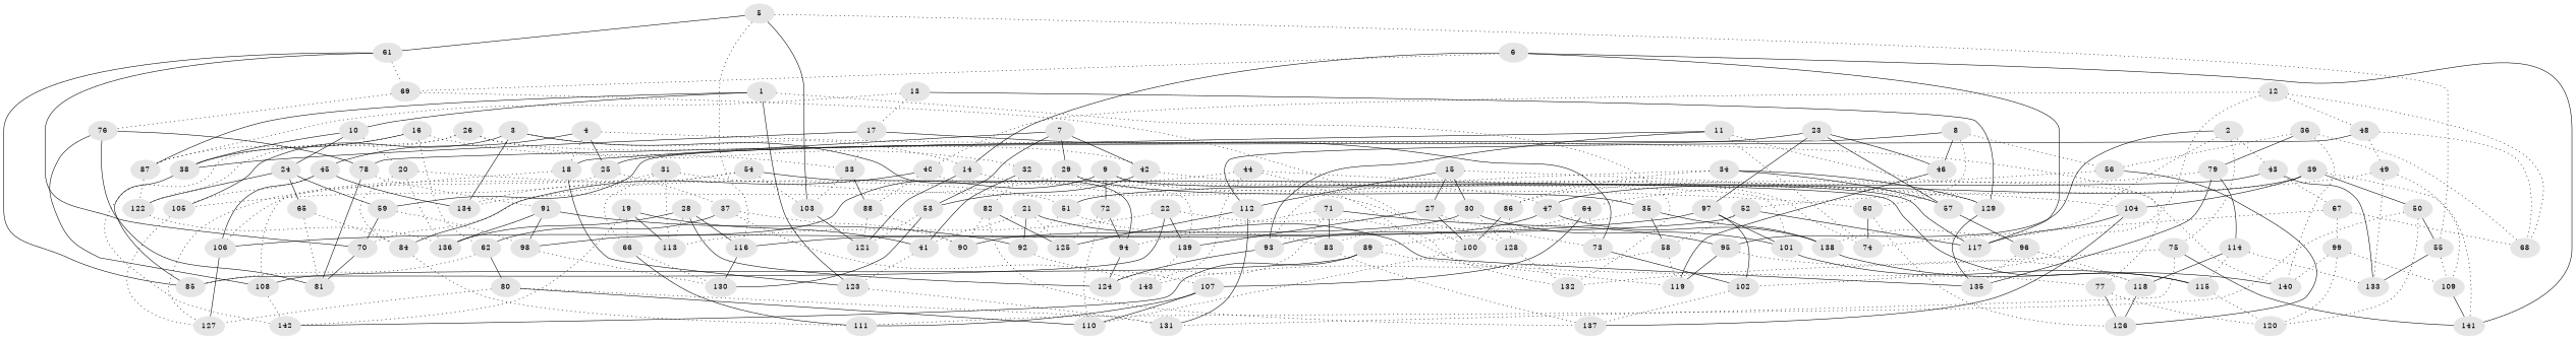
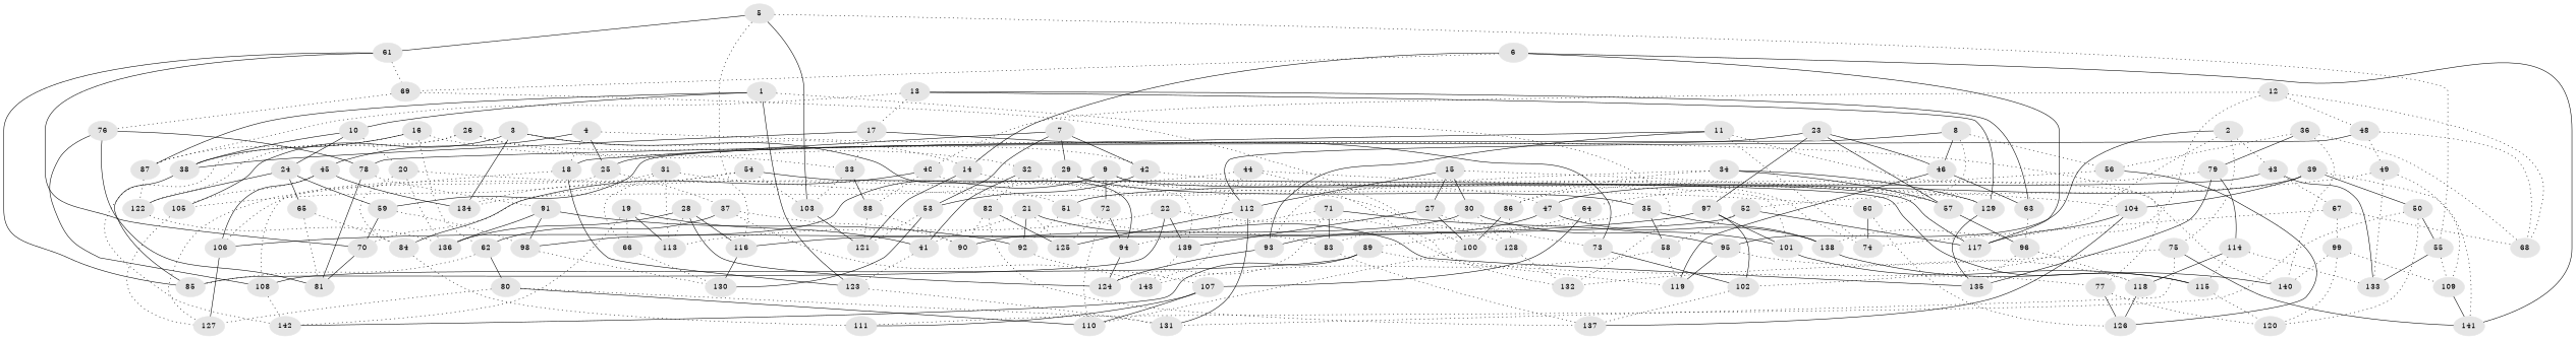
  graph {
    node [color=gray90 style=filled]
    edge [style=dotted]
    1
    10
    87
    123
    132
    20
    24
    38
    122
    131
    2
    43
    75
    95
    138
    51
    67
    133
    141
    119
    118
    140
    3
    14
    94
    105
    134
    47
    121
    124
    127
    4
    18
    25
    45
    37
    108
    106
    5
    55
    61
    103
    116
    109
    69
    85
    70
    130
    6
    117
    100
    76
    7
    29
    42
    53
    35
    101
    57
    8
    46
    56
    59
    60
+   63
    64
    126
    98
    74
    9
    72
    125
    110
    84
    136
    65
    11
    77
    78
    93
    120
    81
    91
    12
    40
    48
    68
    102
    139
    88
    112
    49
    137
    13
    17
    129
    33
    73
    96
    135
    15
    27
    30
    90
    128
    16
    62
    80
    19
    41
    66
    113
    142
    111
    92
    83
    21
    107
    22
    143
    23
    97
    26
    32
    82
    28
    58
    89
    115
    31
    34
    86
    36
    79
    114
    39
    50
    104
    99
    44
    52
    54
    71
    1 -- 10 [style=solid]
    1 -- 87 [style=solid]
    1 -- 123 [style=solid]
    1 -- 132
    10 -- 20
    10 -- 24 [style=solid]
    10 -- 38 [style=solid]
    87 -- 122
    123 -- 131
    20 -- 51
    20 -- 84
    20 -- 136
    24 -- 122 [style=solid]
    24 -- 59 [style=solid]
    24 -- 65 [style=solid]
    38 -- 85 [style=solid]
    122 -- 136
    2 -- 43
    2 -- 75
    2 -- 95 [style=solid]
    2 -- 138
    43 -- 51 [style=solid]
    43 -- 67
    43 -- 133 [style=solid]
    75 -- 132
    75 -- 131
    75 -- 141 [style=solid]
    95 -- 119 [style=solid]
    95 -- 118
    138 -- 140 [style=solid]
    51 -- 92
    51 -- 83
    67 -- 74
    67 -- 68
    67 -- 99
    118 -- 126 [style=solid]
    3 -- 14
    3 -- 94 [style=solid]
    3 -- 105 [style=solid]
    3 -- 134 [style=solid]
    14 -- 47
    14 -- 121 [style=solid]
    94 -- 124 [style=solid]
    105 -- 127
    47 -- 138 [style=solid]
    47 -- 93 [style=solid]
    4 -- 140
    4 -- 18
    4 -- 25 [style=solid]
    4 -- 45 [style=solid]
    18 -- 123 [style=solid]
    18 -- 127
    25 -- 37
    25 -- 108
    45 -- 105
    45 -- 134 [style=solid]
    45 -- 106 [style=solid]
    37 -- 90
    37 -- 62 [style=solid]
    37 -- 143
    108 -- 142
    106 -- 127 [style=solid]
    5 -- 55
    5 -- 61 [style=solid]
    5 -- 103 [style=solid]
    5 -- 116
    55 -- 133 [style=solid]
    55 -- 109
    61 -- 69
    61 -- 85 [style=solid]
    61 -- 70 [style=solid]
    103 -- 121 [style=solid]
    116 -- 130 [style=solid]
    109 -- 141 [style=solid]
    69 -- 100
    69 -- 76
    70 -- 81 [style=solid]
    6 -- 141 [style=solid]
    6 -- 14 [style=solid]
    6 -- 69
    6 -- 117 [style=solid]
    100 -- 110
    76 -- 108 [style=solid]
    76 -- 78 [style=solid]
    76 -- 81 [style=solid]
    7 -- 18 [style=solid]
    7 -- 29 [style=solid]
    7 -- 42 [style=solid]
    7 -- 53 [style=solid]
    29 -- 134
    29 -- 35 [style=solid]
    29 -- 101
    42 -- 53 [style=solid]
    42 -- 57
    53 -- 121
    53 -- 130 [style=solid]
    35 -- 138 [style=solid]
    35 -- 58 [style=solid]
    35 -- 89
    101 -- 115 [style=solid]
    57 -- 96 [style=solid]
    8 -- 46 [style=solid]
    8 -- 56
    8 -- 59 [style=solid]
    8 -- 60
    46 -- 119 [style=solid]
+   46 -- 63 [style=solid]
    56 -- 64
    56 -- 126 [style=solid]
    59 -- 70 [style=solid]
    59 -- 98
    60 -- 126
    60 -- 74 [style=solid]
+   63 -- 96
    64 -- 73
    64 -- 83
    64 -- 107 [style=solid]
    98 -- 130
    9 -- 117 [style=solid]
    9 -- 98 [style=solid]
    9 -- 74
    9 -- 72 [style=solid]
    72 -- 94 [style=solid]
    72 -- 125
    72 -- 110
    84 -- 111
    65 -- 84
    65 -- 81
    11 -- 74
    11 -- 77
    11 -- 78 [style=solid]
    11 -- 93 [style=solid]
    77 -- 126 [style=solid]
    77 -- 120
    78 -- 81 [style=solid]
    78 -- 91
    93 -- 124 [style=solid]
    91 -- 98 [style=solid]
    91 -- 136 [style=solid]
    91 -- 92 [style=solid]
    12 -- 40
    12 -- 48
    12 -- 68
    12 -- 102
    40 -- 84 [style=solid]
    40 -- 139
    40 -- 88
    48 -- 68
    48 -- 112 [style=solid]
    48 -- 49
    102 -- 137
    139 -- 143
    88 -- 121
    88 -- 90
    112 -- 131 [style=solid]
    112 -- 125 [style=solid]
    49 -- 133
    49 -- 109
    49 -- 52
    13 -- 87
+   13 -- 63 [style=solid]
    13 -- 17
    13 -- 129 [style=solid]
    17 -- 38 [style=solid]
    17 -- 33
    17 -- 73 [style=solid]
    129 -- 135 [style=solid]
    33 -- 103
    33 -- 88 [style=solid]
    73 -- 102 [style=solid]
    96 -- 118
    96 -- 135
    15 -- 112 [style=solid]
    15 -- 129
    15 -- 27 [style=solid]
    15 -- 30 [style=solid]
    27 -- 100 [style=solid]
    27 -- 139 [style=solid]
    27 -- 73
    30 -- 101 [style=solid]
    30 -- 90 [style=solid]
    30 -- 128
    128 -- 132
    16 -- 87
    16 -- 38 [style=solid]
    16 -- 33
    16 -- 62
    62 -- 85
    62 -- 80 [style=solid]
    80 -- 131
    80 -- 127
    80 -- 110 [style=solid]
    19 -- 41 [style=solid]
    19 -- 66
    19 -- 113 [style=solid]
    19 -- 142
    41 -- 123
    66 -- 130
-   66 -- 111 [style=solid]
    92 -- 107
    83 -- 137
    21 -- 125
    21 -- 135 [style=solid]
    21 -- 41
    21 -- 92 [style=solid]
    107 -- 110 [style=solid]
    107 -- 111 [style=solid]
    22 -- 85 [style=solid]
    22 -- 77
    22 -- 139 [style=solid]
    22 -- 113
    23 -- 25 [style=solid]
    23 -- 57 [style=solid]
    23 -- 46 [style=solid]
    23 -- 97 [style=solid]
    97 -- 106 [style=solid]
    97 -- 101 [style=solid]
    97 -- 102 [style=solid]
    26 -- 122
    26 -- 42
    26 -- 142
    26 -- 32
    32 -- 128
    32 -- 41 [style=solid]
    32 -- 82
    82 -- 125 [style=solid]
    82 -- 137
    82 -- 90
    28 -- 124 [style=solid]
    28 -- 116 [style=solid]
    28 -- 136 [style=solid]
    28 -- 113
    58 -- 119
    58 -- 143
    89 -- 119
    89 -- 108 [style=solid]
    89 -- 142 [style=solid]
    115 -- 120
    31 -- 105
    31 -- 60
    31 -- 66
    31 -- 113
    34 -- 57 [style=solid]
    34 -- 93
    34 -- 129 [style=solid]
    34 -- 86
    86 -- 100 [style=solid]
    86 -- 128
    36 -- 140
    36 -- 56
    36 -- 68
    36 -- 79 [style=solid]
    79 -- 135 [style=solid]
    79 -- 86
    79 -- 114 [style=solid]
    114 -- 133
    114 -- 118 [style=solid]
    114 -- 115
    39 -- 141
    39 -- 47 [style=solid]
    39 -- 50 [style=solid]
    39 -- 104 [style=solid]
    50 -- 55 [style=solid]
    50 -- 120
    50 -- 111
    104 -- 117 [style=solid]
    104 -- 137 [style=solid]
    99 -- 140
    99 -- 109
    99 -- 120
    44 -- 132
    44 -- 70
    44 -- 143
    44 -- 104
    52 -- 116 [style=solid]
    52 -- 117 [style=solid]
    52 -- 58
    54 -- 134
    54 -- 106
    54 -- 103
    54 -- 115 [style=solid]
    71 -- 95 [style=solid]
    71 -- 94
    71 -- 124
    71 -- 83 [style=solid]
  }
